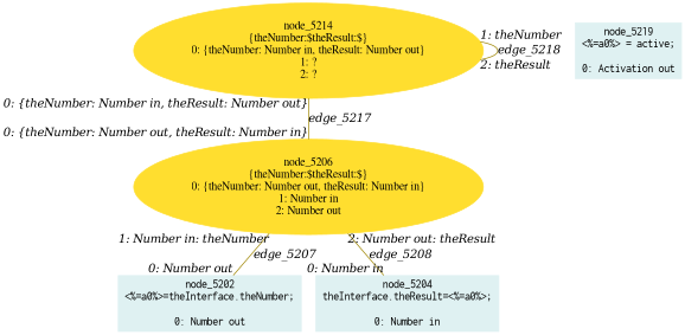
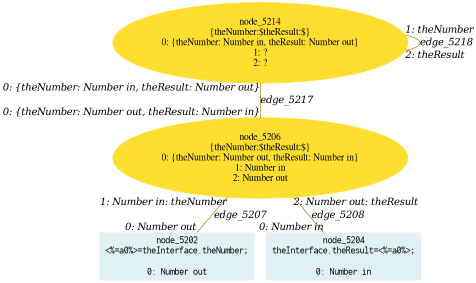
  digraph {
    node [color="#dff1f2" fontname=Courier shape=box style=filled]
    edge [arrowHead=none arrowsize=1 color="#9d8400" dir=none fontname="Times-Italic"]
    n1 [label="node_5202\n<%=a0%>=theInterface.theNumber;\n\n0: Number out"]
    n2 [label="node_5204\ntheInterface.theResult=<%=a0%>;\n\n0: Number in"]
    n3 [color="#ffde2f" fontname=Times label="node_5206\n{theNumber:$theResult:$}\n0: {theNumber: Number out, theResult: Number in}\n1: Number in\n2: Number out" shape=ellipse]
    n4 [color="#ffde2f" fontname=Times label="node_5214\n{theNumber:$theResult:$}\n0: {theNumber: Number in, theResult: Number out}\n1: ?\n2: ?" shape=ellipse]
-   n5 [label="node_5219\n<%=a0%> = active;\n\n0: Activation out"]
    n3 -> n1 [headlabel="0: Number out" label=edge_5207 taillabel="1: Number in: theNumber"]
    n3 -> n2 [headlabel="0: Number in" label=edge_5208 taillabel="2: Number out: theResult"]
    n4 -> n3 [headlabel="0: {theNumber: Number out, theResult: Number in}" label=edge_5217 taillabel="0: {theNumber: Number in, theResult: Number out}"]
    n4 -> n4 [headlabel="2: theResult" label=edge_5218 taillabel="1: theNumber"]
  }
